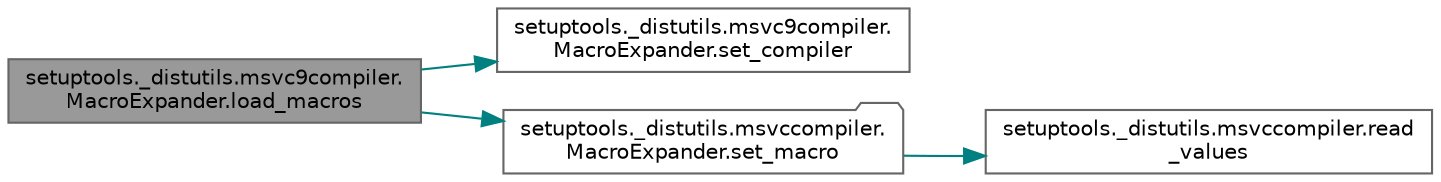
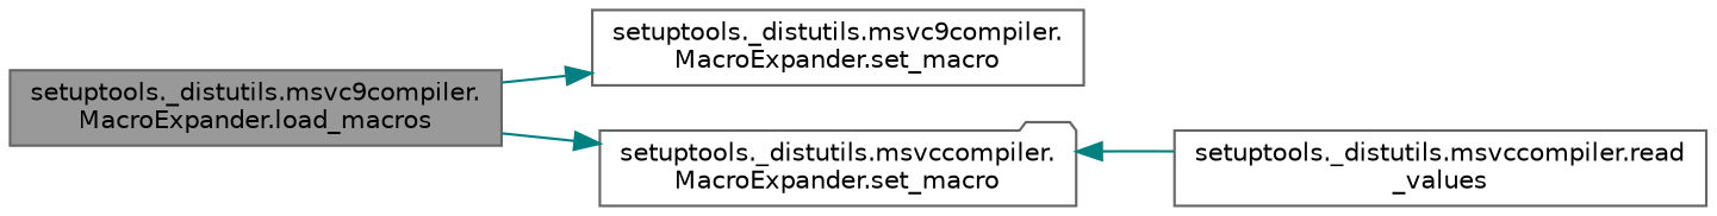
  digraph {
    rankdir=LR
    node [color=grey40 fillcolor=white fontname=Helvetica fontsize=10 shape=box style=filled]
    edge [color=teal fontname=Helvetica fontsize=10 labelfontname=Helvetica labelfontsize=10 style=solid]
    n1 [color=gray40 fillcolor=grey60 fontcolor=black height=0.2 label="setuptools._distutils.msvc9compiler.\lMacroExpander.load_macros" width=0.4]
-   n2 [height=0.2 label="setuptools._distutils.msvc9compiler.\lMacroExpander.set_compiler" width=0.4]
+   n2 [height=0.2 label="setuptools._distutils.msvc9compiler.\lMacroExpander.set_macro" width=0.4]
    n3 [height=0.2 label="setuptools._distutils.msvccompiler.\lMacroExpander.set_macro" shape=folder width=0.4]
    n4 [height=0.2 label="setuptools._distutils.msvccompiler.read\l_values" width=0.4]
    n1 -> n2
    n1 -> n3
-   n3 -> n4
+   n4 -> n3
  }
